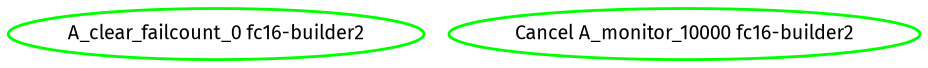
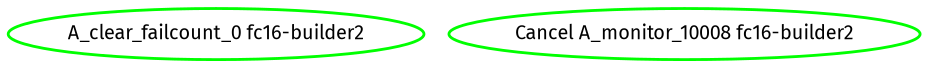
  digraph {
    fontname="Fira Sans"
    node [color=green fontcolor=black style=bold fontname="Fira Sans"]
    "A_clear_failcount_0 fc16-builder2"
-   "Cancel A_monitor_10000 fc16-builder2"
+   "Cancel A_monitor_10000 fc16-builder2" [label="Cancel A_monitor_10008 fc16-builder2"]
  }
